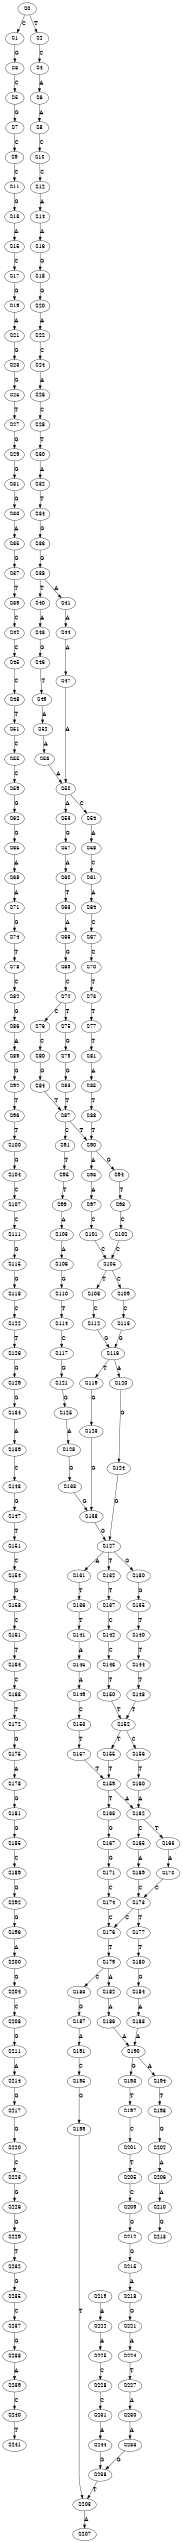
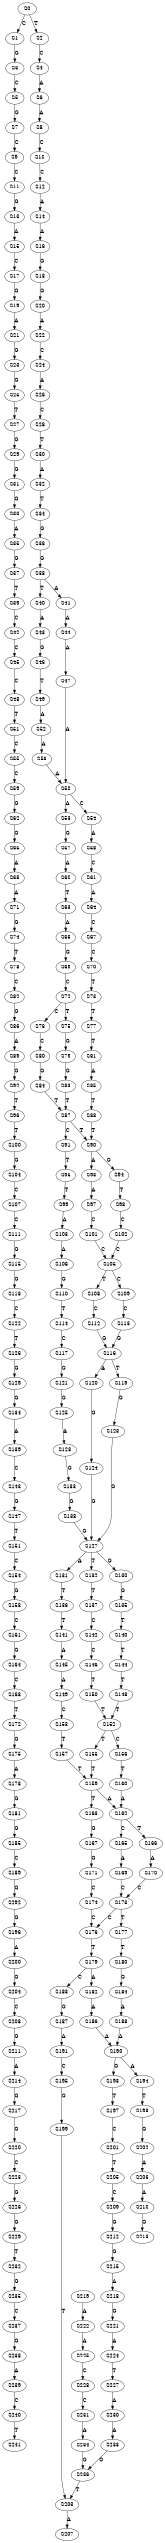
  strict digraph {
    S0
    S1
    S2
    S3
    S4
    S5
    S6
    S7
    S8
    S9
    S10
    S11
    S12
    S13
    S14
    S15
    S16
    S17
    S18
    S19
    S20
    S21
    S22
    S23
    S24
    S25
    S26
    S27
    S28
    S29
    S30
    S31
    S32
    S33
    S34
    S35
    S36
    S37
    S38
    S39
    S40
    S41
    S42
    S43
    S44
    S45
    S46
    S47
    S48
    S49
    S50
    S51
    S52
    S53
    S54
    S55
    S56
    S57
    S58
    S59
    S60
    S61
    S62
    S63
    S64
    S65
    S66
    S67
    S68
    S69
    S70
    S71
    S72
    S73
    S74
    S75
    S76
    S77
    S78
    S79
    S80
    S81
    S82
    S83
    S84
    S85
    S86
    S87
    S88
    S89
    S90
    S91
    S92
    S93
    S94
    S95
    S96
    S97
    S98
    S99
    S100
    S101
    S102
    S103
    S104
    S105
    S106
    S107
    S108
    S109
    S110
    S111
    S112
    S113
    S114
    S115
    S116
    S117
    S118
    S119
    S120
    S121
    S122
    S123
    S124
    S125
    S126
    S127
    S128
    S129
    S130
    S131
    S132
    S133
    S134
    S135
    S136
    S137
    S138
    S139
    S140
    S141
    S142
    S143
    S144
    S145
    S146
    S147
    S148
    S149
    S150
    S151
    S152
    S153
    S154
    S155
    S156
    S157
    S158
    S159
    S160
    S161
    S162
    S163
    S164
    S165
    S166
    S167
    S168
    S169
    S170
    S171
    S172
    S173
    S174
    S175
    S176
    S177
    S178
    S179
    S180
    S181
    S182
    S183
    S184
    S185
    S186
    S187
    S188
    S189
    S190
    S191
    n193 [label=S292]
    S193
    S194
    S195
    S196
    S197
    S198
    S199
    S200
    S201
    S202
    S203
    S204
    S205
    S206
    S207
    S208
    S209
    S210
    S211
    S212
    S213
    S214
    S215
    S217
    S218
    S220
    S221
    S219
    S222
    S223
    S224
    S225
    S226
    S227
    S228
    S229
    S230
    S231
    S232
    S233
-   S234 [label=S244]
+   S234
    S235
    S236
    S237
    S238
    S239
    S240
    S241
    S0 -> S1 [label=C]
    S0 -> S2 [label=T]
    S1 -> S3 [label=G]
    S2 -> S4 [label=C]
    S3 -> S5 [label=C]
    S4 -> S6 [label=A]
    S5 -> S7 [label=G]
    S6 -> S8 [label=A]
    S7 -> S9 [label=C]
    S8 -> S10 [label=C]
    S9 -> S11 [label=C]
    S10 -> S12 [label=C]
    S11 -> S13 [label=G]
    S12 -> S14 [label=A]
    S13 -> S15 [label=A]
    S14 -> S16 [label=A]
    S15 -> S17 [label=C]
    S16 -> S18 [label=G]
    S17 -> S19 [label=G]
    S18 -> S20 [label=G]
    S19 -> S21 [label=A]
    S20 -> S22 [label=A]
    S21 -> S23 [label=G]
    S22 -> S24 [label=C]
    S23 -> S25 [label=G]
    S24 -> S26 [label=A]
    S25 -> S27 [label=T]
    S26 -> S28 [label=C]
    S27 -> S29 [label=G]
    S28 -> S30 [label=T]
    S29 -> S31 [label=G]
    S30 -> S32 [label=A]
    S31 -> S33 [label=G]
    S32 -> S34 [label=T]
    S33 -> S35 [label=A]
    S34 -> S36 [label=G]
    S35 -> S37 [label=G]
    S36 -> S38 [label=G]
    S37 -> S39 [label=T]
    S38 -> S40 [label=T]
    S38 -> S41 [label=A]
    S39 -> S42 [label=C]
    S40 -> S43 [label=A]
    S41 -> S44 [label=A]
    S42 -> S45 [label=C]
    S43 -> S46 [label=G]
    S44 -> S47 [label=A]
    S45 -> S48 [label=C]
    S46 -> S49 [label=T]
    S47 -> S50 [label=A]
    S48 -> S51 [label=T]
    S49 -> S52 [label=A]
    S50 -> S53 [label=A]
    S50 -> S54 [label=C]
    S51 -> S55 [label=C]
    S52 -> S56 [label=A]
    S53 -> S57 [label=G]
    S54 -> S58 [label=A]
    S55 -> S59 [label=C]
    S56 -> S50 [label=A]
    S57 -> S60 [label=A]
    S58 -> S61 [label=C]
    S59 -> S62 [label=G]
    S60 -> S63 [label=T]
    S61 -> S64 [label=A]
    S62 -> S65 [label=G]
    S63 -> S66 [label=A]
    S64 -> S67 [label=C]
    S65 -> S68 [label=A]
    S66 -> S69 [label=G]
    S67 -> S70 [label=C]
    S68 -> S71 [label=A]
    S69 -> S72 [label=C]
    S70 -> S73 [label=T]
    S71 -> S74 [label=G]
    S72 -> S75 [label=T]
    S72 -> S76 [label=C]
    S73 -> S77 [label=T]
    S74 -> S78 [label=T]
    S75 -> S79 [label=G]
    S76 -> S80 [label=C]
    S77 -> S81 [label=T]
    S78 -> S82 [label=C]
    S79 -> S83 [label=G]
    S80 -> S84 [label=G]
    S81 -> S85 [label=A]
    S82 -> S86 [label=G]
    S83 -> S87 [label=T]
    S84 -> S87 [label=T]
    S85 -> S88 [label=T]
    S86 -> S89 [label=A]
    S87 -> S90 [label=T]
    S87 -> S91 [label=C]
    S88 -> S90 [label=T]
    S89 -> S92 [label=G]
    S90 -> S93 [label=A]
    S90 -> S94 [label=G]
    S91 -> S95 [label=T]
    S92 -> S96 [label=T]
    S93 -> S97 [label=A]
    S94 -> S98 [label=T]
    S95 -> S99 [label=T]
    S96 -> S100 [label=T]
    S97 -> S101 [label=C]
    S98 -> S102 [label=C]
    S99 -> S103 [label=A]
    S100 -> S104 [label=G]
    S101 -> S105 [label=C]
    S102 -> S105 [label=C]
    S103 -> S106 [label=A]
    S104 -> S107 [label=C]
    S105 -> S108 [label=T]
    S105 -> S109 [label=C]
    S106 -> S110 [label=G]
    S107 -> S111 [label=C]
    S108 -> S112 [label=C]
    S109 -> S113 [label=C]
    S110 -> S114 [label=T]
    S111 -> S115 [label=G]
    S112 -> S116 [label=G]
    S113 -> S116 [label=G]
    S114 -> S117 [label=C]
    S115 -> S118 [label=G]
    S116 -> S119 [label=T]
    S116 -> S120 [label=A]
    S117 -> S121 [label=G]
    S118 -> S122 [label=C]
    S119 -> S123 [label=G]
    S120 -> S124 [label=G]
    S121 -> S125 [label=G]
    S122 -> S126 [label=T]
-   S123 -> S138 [label=G]
+   S123 -> S127 [label=G]
    S124 -> S127 [label=G]
    S125 -> S128 [label=A]
    S126 -> S129 [label=G]
    S127 -> S130 [label=G]
    S127 -> S131 [label=A]
    S127 -> S132 [label=T]
    S128 -> S133 [label=G]
    S129 -> S134 [label=G]
    S130 -> S135 [label=G]
    S131 -> S136 [label=T]
    S132 -> S137 [label=T]
    S133 -> S138 [label=G]
    S134 -> S139 [label=A]
    S135 -> S140 [label=T]
    S136 -> S141 [label=T]
    S137 -> S142 [label=C]
    S138 -> S127 [label=G]
    S139 -> S143 [label=C]
    S140 -> S144 [label=T]
    S141 -> S145 [label=A]
    S142 -> S146 [label=C]
    S143 -> S147 [label=G]
    S144 -> S148 [label=T]
    S145 -> S149 [label=A]
    S146 -> S150 [label=T]
    S147 -> S151 [label=T]
    S148 -> S152 [label=T]
    S149 -> S153 [label=C]
    S150 -> S152 [label=T]
    S151 -> S154 [label=C]
    S152 -> S155 [label=T]
    S152 -> S156 [label=C]
    S153 -> S157 [label=T]
    S154 -> S158 [label=G]
    S155 -> S159 [label=T]
    S156 -> S160 [label=T]
    S157 -> S159 [label=T]
    S158 -> S161 [label=C]
    S159 -> S162 [label=A]
    S159 -> S163 [label=T]
    S160 -> S162 [label=A]
-   S161 -> S164 [label=T]
+   S161 -> S164 [label=G]
    S162 -> S165 [label=C]
    S162 -> S166 [label=T]
    S163 -> S167 [label=G]
    S164 -> S168 [label=C]
    S165 -> S169 [label=A]
    S166 -> S170 [label=A]
    S167 -> S171 [label=G]
    S168 -> S172 [label=T]
    S169 -> S173 [label=C]
    S170 -> S173 [label=C]
    S171 -> S174 [label=C]
    S172 -> S175 [label=G]
    S173 -> S176 [label=C]
    S173 -> S177 [label=T]
    S174 -> S176 [label=C]
    S175 -> S178 [label=A]
    S176 -> S179 [label=T]
    S177 -> S180 [label=T]
    S178 -> S181 [label=G]
    S179 -> S182 [label=A]
    S179 -> S183 [label=C]
    S180 -> S184 [label=G]
    S181 -> S185 [label=G]
    S182 -> S186 [label=A]
    S183 -> S187 [label=G]
    S184 -> S188 [label=A]
    S185 -> S189 [label=C]
    S186 -> S190 [label=A]
    S187 -> S191 [label=A]
    S188 -> S190 [label=A]
    S189 -> n193 [label=G]
    S190 -> S193 [label=G]
    S190 -> S194 [label=A]
    S191 -> S195 [label=C]
    n193 -> S196 [label=G]
    S193 -> S197 [label=T]
    S194 -> S198 [label=T]
    S195 -> S199 [label=G]
    S196 -> S200 [label=A]
    S197 -> S201 [label=C]
    S198 -> S202 [label=G]
    S199 -> S203 [label=T]
    S200 -> S204 [label=G]
    S201 -> S205 [label=T]
    S202 -> S206 [label=A]
    S203 -> S207 [label=A]
    S204 -> S208 [label=C]
    S205 -> S209 [label=C]
    S206 -> S210 [label=A]
    S208 -> S211 [label=G]
    S209 -> S212 [label=G]
    S210 -> S213 [label=G]
    S211 -> S214 [label=A]
    S212 -> S215 [label=G]
    S214 -> S217 [label=G]
    S215 -> S218 [label=A]
    S217 -> S220 [label=G]
    S218 -> S221 [label=G]
    S220 -> S223 [label=C]
    S221 -> S224 [label=A]
    S219 -> S222 [label=A]
    S222 -> S225 [label=A]
    S223 -> S226 [label=G]
    S224 -> S227 [label=T]
    S225 -> S228 [label=C]
    S226 -> S229 [label=G]
    S227 -> S230 [label=A]
    S228 -> S231 [label=C]
    S229 -> S232 [label=T]
    S230 -> S233 [label=A]
    S231 -> S234 [label=A]
    S232 -> S235 [label=G]
    S233 -> S236 [label=G]
    S234 -> S236 [label=G]
    S235 -> S237 [label=C]
    S236 -> S203 [label=T]
    S237 -> S238 [label=G]
    S238 -> S239 [label=A]
    S239 -> S240 [label=C]
    S240 -> S241 [label=T]
  }
